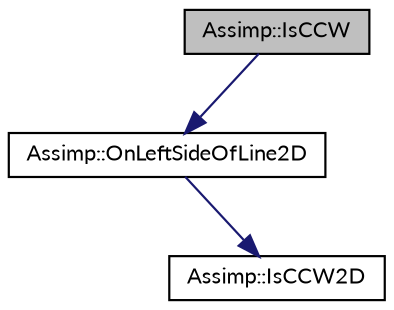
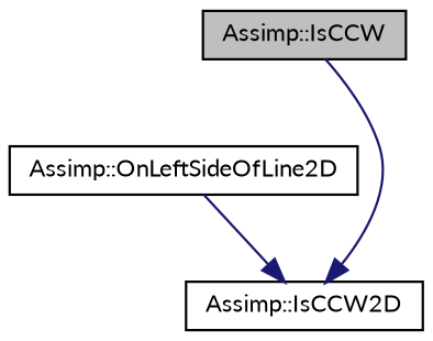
  digraph {
    fontname=Lato
    rankdir=TB
    node [color=black fillcolor=white fontname=Lato fontsize=10 shape=record style=filled]
    edge [color=midnightblue fontname=Lato fontsize=10 labelfontname=Helvetica labelfontsize=10 style=solid]
    n1 [fillcolor=grey75 fontcolor=black height=0.2 label="Assimp::IsCCW" width=0.4]
    n2 [height=0.2 label="Assimp::OnLeftSideOfLine2D" width=0.4]
    n3 [height=0.2 label="Assimp::IsCCW2D" width=0.4]
-   n1 -> n2
+   n1 -> n3
    n2 -> n3
  }
